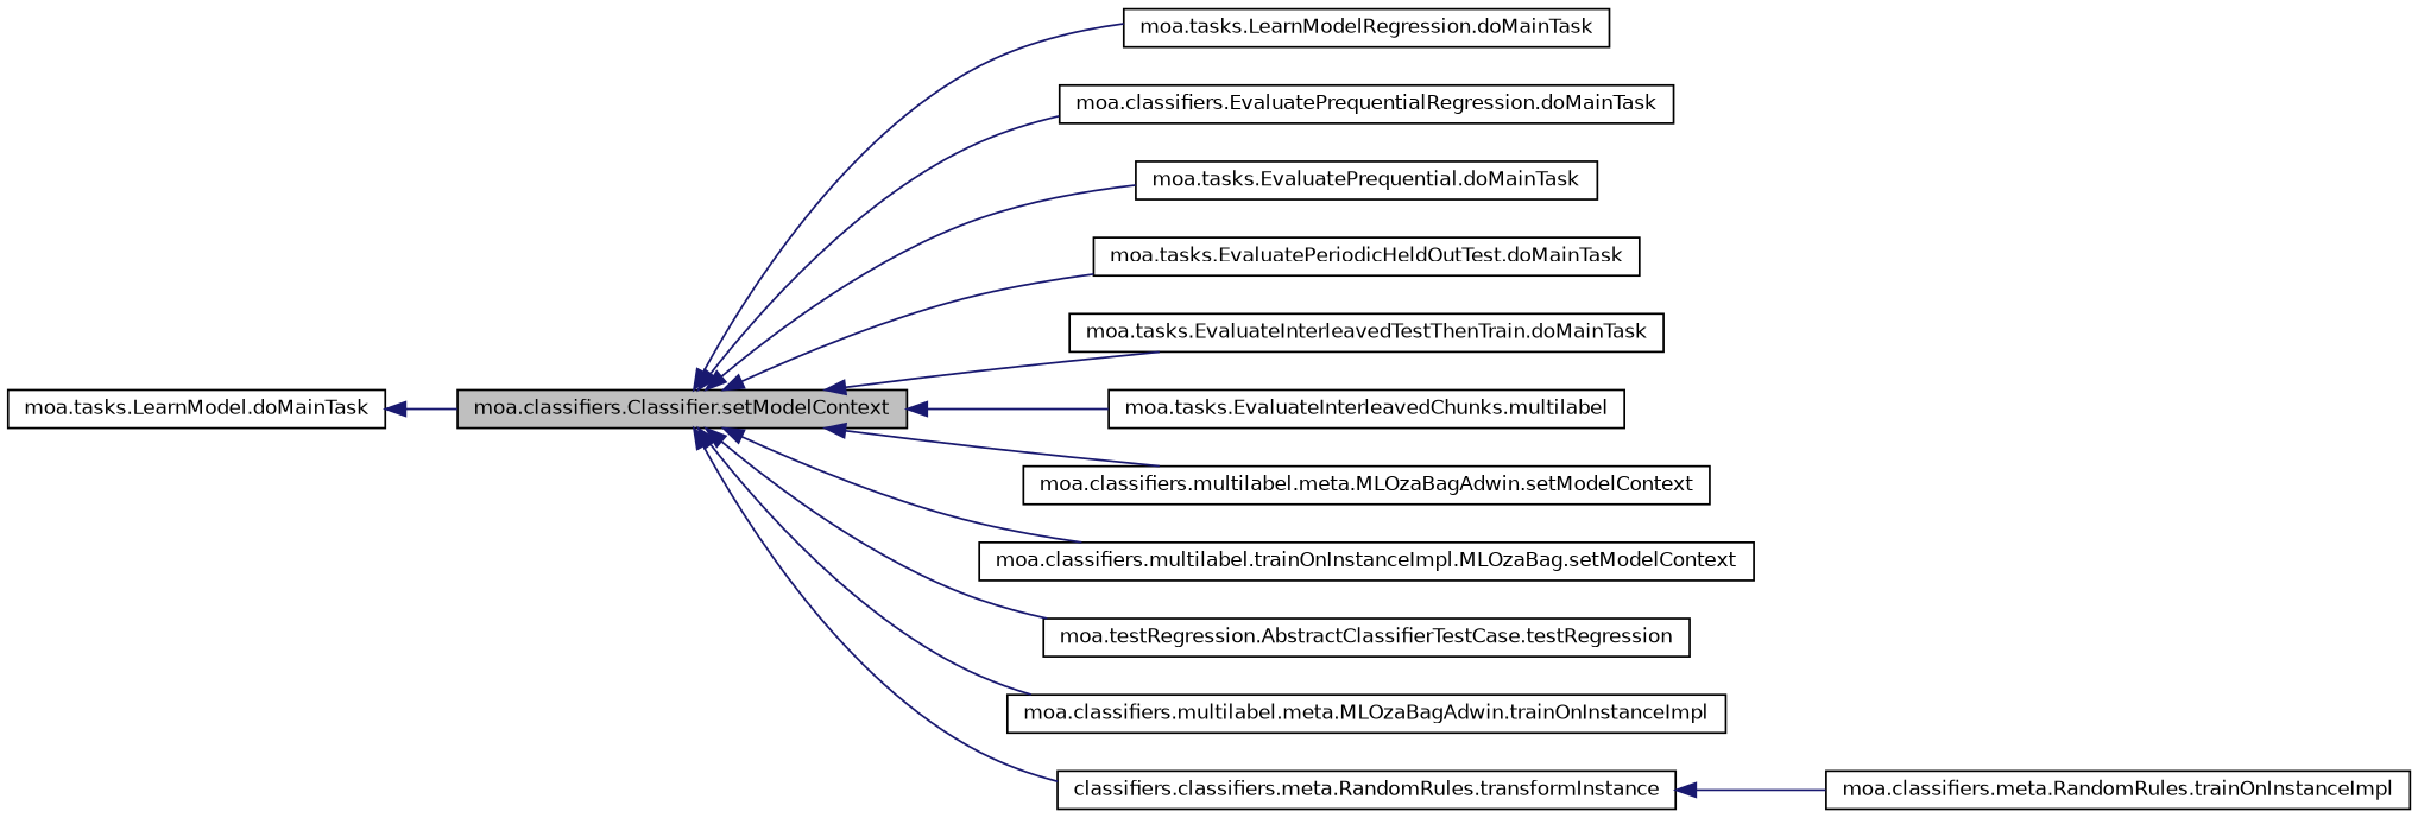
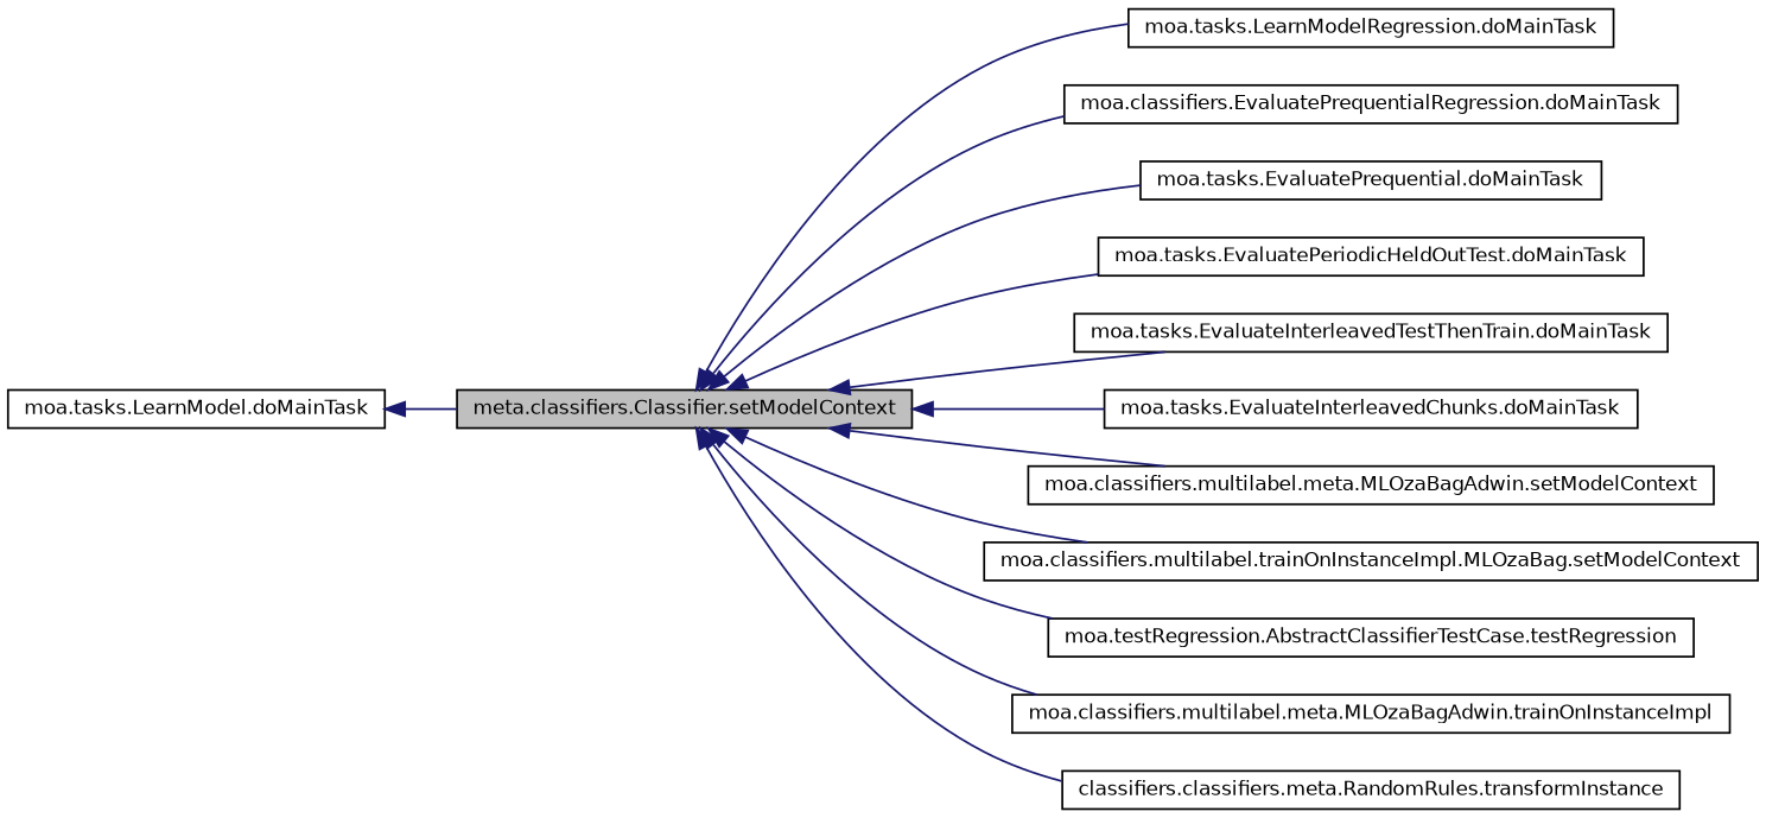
  digraph {
    rankdir=LR
    node [color=black fillcolor=white fontname=Helvetica fontsize=10 shape=record style=filled]
    edge [color=midnightblue dir=back fontname=Helvetica fontsize=10 labelfontname=Helvetica labelfontsize=10 style=solid]
-   n1 [fillcolor=grey75 fontcolor=black height=0.2 label="moa.classifiers.Classifier.setModelContext" width=0.4]
+   n1 [fillcolor=grey75 fontcolor=black height=0.2 label="meta.classifiers.Classifier.setModelContext" width=0.4]
    n2 [height=0.2 label="moa.tasks.LearnModelRegression.doMainTask" width=0.4]
    n3 [height=0.2 label="moa.classifiers.EvaluatePrequentialRegression.doMainTask" width=0.4]
    n4 [height=0.2 label="moa.tasks.EvaluatePrequential.doMainTask" width=0.4]
    n5 [height=0.2 label="moa.tasks.EvaluatePeriodicHeldOutTest.doMainTask" width=0.4]
    n6 [height=0.2 label="moa.tasks.EvaluateInterleavedTestThenTrain.doMainTask" width=0.4]
-   n7 [height=0.2 label="moa.tasks.EvaluateInterleavedChunks.multilabel" width=0.4]
+   n7 [height=0.2 label="moa.tasks.EvaluateInterleavedChunks.doMainTask" width=0.4]
    n8 [height=0.2 label="moa.classifiers.multilabel.meta.MLOzaBagAdwin.setModelContext" width=0.4]
    n9 [height=0.2 label="moa.classifiers.multilabel.trainOnInstanceImpl.MLOzaBag.setModelContext" width=0.4]
    n10 [height=0.2 label="moa.testRegression.AbstractClassifierTestCase.testRegression" width=0.4]
    n11 [height=0.2 label="moa.classifiers.multilabel.meta.MLOzaBagAdwin.trainOnInstanceImpl" width=0.4]
    n12 [height=0.2 label="classifiers.classifiers.meta.RandomRules.transformInstance" width=0.4]
    n13 [height=0.2 label="moa.tasks.LearnModel.doMainTask" width=0.4]
-   n14 [height=0.2 label="moa.classifiers.meta.RandomRules.trainOnInstanceImpl" width=0.4]
    n1 -> n2
    n1 -> n3
    n1 -> n4
    n1 -> n5
    n1 -> n6
    n1 -> n7
    n1 -> n8
    n1 -> n9
    n1 -> n10
    n1 -> n11
    n1 -> n12
-   n12 -> n14
    n13 -> n1
  }
